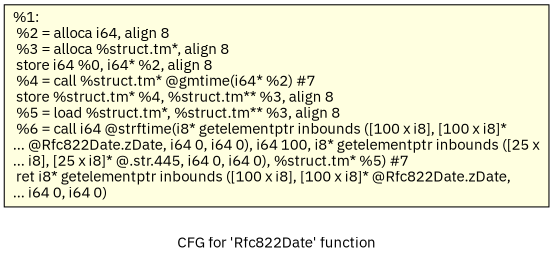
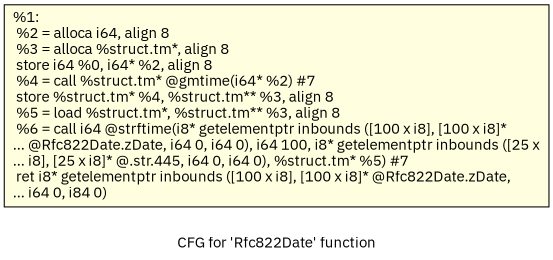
  digraph {
    label="CFG for 'Rfc822Date' function"
    fontname="IBM Plex Sans"
-   n1 [label="{%1:\l  %2 = alloca i64, align 8\l  %3 = alloca %struct.tm*, align 8\l  store i64 %0, i64* %2, align 8\l  %4 = call %struct.tm* @gmtime(i64* %2) #7\l  store %struct.tm* %4, %struct.tm** %3, align 8\l  %5 = load %struct.tm*, %struct.tm** %3, align 8\l  %6 = call i64 @strftime(i8* getelementptr inbounds ([100 x i8], [100 x i8]*\l... @Rfc822Date.zDate, i64 0, i64 0), i64 100, i8* getelementptr inbounds ([25 x\l... i8], [25 x i8]* @.str.445, i64 0, i64 0), %struct.tm* %5) #7\l  ret i8* getelementptr inbounds ([100 x i8], [100 x i8]* @Rfc822Date.zDate,\l... i64 0, i64 0)\l}" shape=record style=filled fillcolor=lightyellow fontname="IBM Plex Sans"]
+   n1 [label="{%1:\l  %2 = alloca i64, align 8\l  %3 = alloca %struct.tm*, align 8\l  store i64 %0, i64* %2, align 8\l  %4 = call %struct.tm* @gmtime(i64* %2) #7\l  store %struct.tm* %4, %struct.tm** %3, align 8\l  %5 = load %struct.tm*, %struct.tm** %3, align 8\l  %6 = call i64 @strftime(i8* getelementptr inbounds ([100 x i8], [100 x i8]*\l... @Rfc822Date.zDate, i64 0, i64 0), i64 100, i8* getelementptr inbounds ([25 x\l... i8], [25 x i8]* @.str.445, i64 0, i64 0), %struct.tm* %5) #7\l  ret i8* getelementptr inbounds ([100 x i8], [100 x i8]* @Rfc822Date.zDate,\l... i64 0, i84 0)\l}" shape=record style=filled fillcolor=lightyellow fontname="IBM Plex Sans"]
  }
